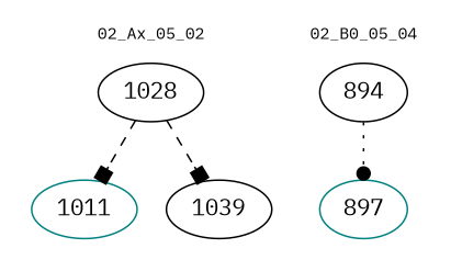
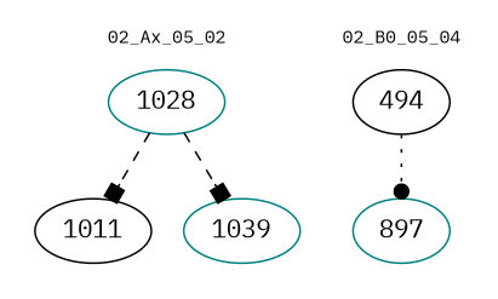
  digraph {
    fontname="IBM Plex Mono"
    node [color=black fontname="IBM Plex Mono"]
    edge [arrowhead=box color=black fontname="IBM Plex Mono" style=dashed]
-   n1 [label=1028]
-   n2 [color=teal label=1011]
-   n3 [label=1039]
-   n4 [label=894]
+   n1 [color=teal label=1028]
+   n2 [label=1011]
+   n3 [color=teal label=1039]
+   n4 [label=494]
    n5 [color=teal label=897]
    subgraph cluster_1 {
      color=white
      fontsize=10
      label="02_Ax_05_02"
      n1
      n2
      n3
    }
    subgraph cluster_2 {
      color=white
      fontsize=10
      label="02_B0_05_04"
      n4
      n5
    }
    n1 -> n2
    n1 -> n3
    n4 -> n5 [arrowhead=dot style=dotted]
  }
